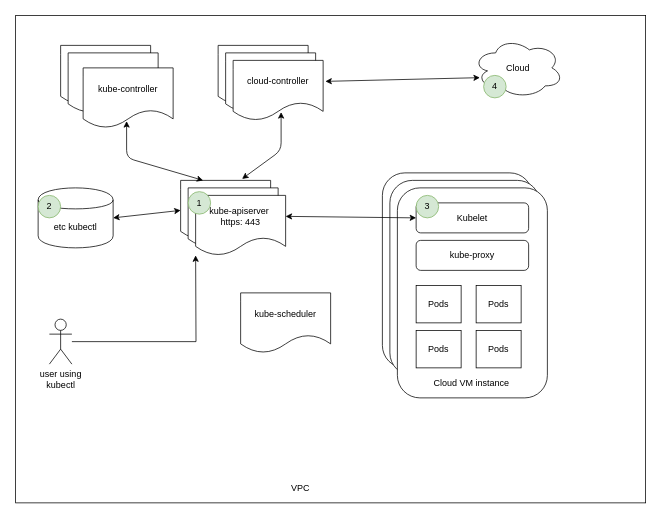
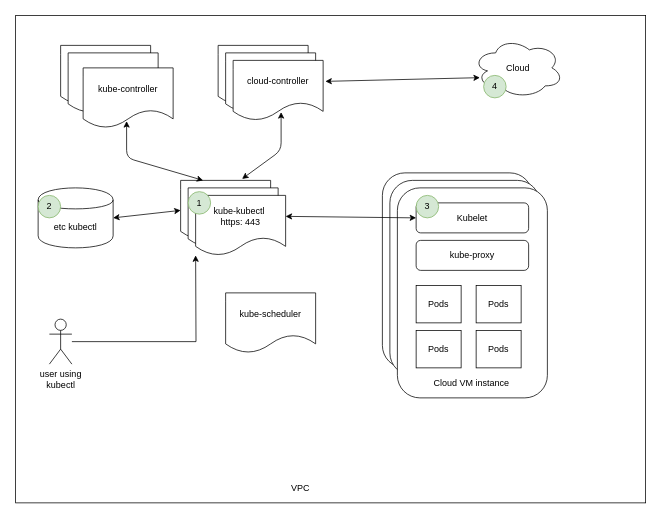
  <mxCell id="0" />
  <mxCell id="1" parent="0" />
  <mxCell id="2" value="" style="rounded=0;whiteSpace=wrap;html=1;" parent="1" vertex="1"><mxGeometry x="20" y="20" width="840" height="650" as="geometry" /></mxCell>
  <mxCell id="3" value="" style="rounded=1;whiteSpace=wrap;html=1;" parent="1" vertex="1"><mxGeometry x="509" y="230" width="200" height="260" as="geometry" /></mxCell>
  <mxCell id="4" value="kube-controller" style="shape=document;whiteSpace=wrap;html=1;boundedLbl=1;" parent="1" vertex="1"><mxGeometry x="80" y="60" width="120" height="80" as="geometry" /></mxCell>
  <mxCell id="5" value="kube-controller" style="shape=document;whiteSpace=wrap;html=1;boundedLbl=1;" parent="1" vertex="1"><mxGeometry x="90" y="70" width="120" height="80" as="geometry" /></mxCell>
  <mxCell id="6" value="kube-controller" style="shape=document;whiteSpace=wrap;html=1;boundedLbl=1;" parent="1" vertex="1"><mxGeometry x="110" y="90" width="120" height="80" as="geometry" /></mxCell>
  <mxCell id="7" value="cloud-controller" style="shape=document;whiteSpace=wrap;html=1;boundedLbl=1;" parent="1" vertex="1"><mxGeometry x="290" y="60" width="120" height="80" as="geometry" /></mxCell>
  <mxCell id="8" value="cloud-controller" style="shape=document;whiteSpace=wrap;html=1;boundedLbl=1;" parent="1" vertex="1"><mxGeometry x="300" y="70" width="120" height="80" as="geometry" /></mxCell>
  <mxCell id="9" value="cloud-controller" style="shape=document;whiteSpace=wrap;html=1;boundedLbl=1;" parent="1" vertex="1"><mxGeometry x="310" y="80" width="120" height="80" as="geometry" /></mxCell>
  <mxCell id="10" value="kube-apiserver" style="shape=document;whiteSpace=wrap;html=1;boundedLbl=1;" parent="1" vertex="1"><mxGeometry x="240" y="240" width="120" height="80" as="geometry" /></mxCell>
  <mxCell id="11" value="kube-apiserver" style="shape=document;whiteSpace=wrap;html=1;boundedLbl=1;" parent="1" vertex="1"><mxGeometry x="250" y="250" width="120" height="80" as="geometry" /></mxCell>
- <mxCell id="12" value="kube-apiserver&amp;nbsp;&lt;br&gt;https: 443" style="shape=document;whiteSpace=wrap;html=1;boundedLbl=1;" parent="1" vertex="1"><mxGeometry x="260" y="260" width="120" height="80" as="geometry" /></mxCell>
- <mxCell id="13" value="kube-scheduler" style="shape=document;whiteSpace=wrap;html=1;boundedLbl=1;" parent="1" vertex="1"><mxGeometry x="320" y="390" width="120" height="80" as="geometry" /></mxCell>
+ <mxCell id="12" value="kube-kubectl&amp;nbsp;&lt;br&gt;https: 443" style="shape=document;whiteSpace=wrap;html=1;boundedLbl=1;" parent="1" vertex="1"><mxGeometry x="260" y="260" width="120" height="80" as="geometry" /></mxCell>
+ <mxCell id="13" value="kube-scheduler" style="shape=document;whiteSpace=wrap;html=1;boundedLbl=1;" parent="1" vertex="1"><mxGeometry x="300" y="390" width="120" height="80" as="geometry" /></mxCell>
  <mxCell id="14" value="etc kubectl" style="shape=cylinder;whiteSpace=wrap;html=1;boundedLbl=1;backgroundOutline=1;" parent="1" vertex="1"><mxGeometry x="50" y="250" width="100" height="80" as="geometry" /></mxCell>
  <mxCell id="15" value="" style="endArrow=classic;startArrow=classic;html=1;exitX=0.483;exitY=0.888;exitDx=0;exitDy=0;exitPerimeter=0;entryX=0.25;entryY=0;entryDx=0;entryDy=0;" parent="1" source="6" target="10" edge="1"><mxGeometry width="50" height="50" relative="1" as="geometry"><mxPoint x="240" y="220" as="sourcePoint" /><mxPoint x="290" y="170" as="targetPoint" /><Array as="points"><mxPoint x="168" y="210" /></Array></mxGeometry></mxCell>
  <mxCell id="16" value="" style="endArrow=classic;startArrow=classic;html=1;entryX=0.533;entryY=0.863;entryDx=0;entryDy=0;entryPerimeter=0;exitX=0.683;exitY=-0.025;exitDx=0;exitDy=0;exitPerimeter=0;" parent="1" source="10" target="9" edge="1"><mxGeometry width="50" height="50" relative="1" as="geometry"><mxPoint x="410" y="230" as="sourcePoint" /><mxPoint x="460" y="180" as="targetPoint" /><Array as="points"><mxPoint x="374" y="200" /></Array></mxGeometry></mxCell>
  <mxCell id="17" value="" style="endArrow=classic;startArrow=classic;html=1;entryX=0;entryY=0.5;entryDx=0;entryDy=0;exitX=1;exitY=0.5;exitDx=0;exitDy=0;" parent="1" source="14" target="10" edge="1"><mxGeometry width="50" height="50" relative="1" as="geometry"><mxPoint x="150" y="400" as="sourcePoint" /><mxPoint x="200" y="350" as="targetPoint" /></mxGeometry></mxCell>
  <mxCell id="18" value="Cloud" style="ellipse;shape=cloud;whiteSpace=wrap;html=1;" parent="1" vertex="1"><mxGeometry x="630" y="50" width="120" height="80" as="geometry" /></mxCell>
  <mxCell id="19" value="" style="endArrow=classic;startArrow=classic;html=1;entryX=0.075;entryY=0.663;entryDx=0;entryDy=0;entryPerimeter=0;exitX=1.025;exitY=0.35;exitDx=0;exitDy=0;exitPerimeter=0;" parent="1" source="9" target="18" edge="1"><mxGeometry width="50" height="50" relative="1" as="geometry"><mxPoint x="510" y="120" as="sourcePoint" /><mxPoint x="560" y="70" as="targetPoint" /></mxGeometry></mxCell>
  <mxCell id="20" value="Kubelet" style="rounded=1;whiteSpace=wrap;html=1;" parent="1" vertex="1"><mxGeometry x="534" y="250" width="150" height="40" as="geometry" /></mxCell>
  <mxCell id="21" value="kube-proxy" style="rounded=1;whiteSpace=wrap;html=1;" parent="1" vertex="1"><mxGeometry x="534" y="300" width="150" height="40" as="geometry" /></mxCell>
  <mxCell id="22" value="Pods" style="rounded=0;whiteSpace=wrap;html=1;" parent="1" vertex="1"><mxGeometry x="534" y="360" width="60" height="50" as="geometry" /></mxCell>
  <mxCell id="23" value="Pods" style="rounded=0;whiteSpace=wrap;html=1;" parent="1" vertex="1"><mxGeometry x="614" y="360" width="60" height="50" as="geometry" /></mxCell>
  <mxCell id="24" value="Pods" style="rounded=0;whiteSpace=wrap;html=1;" parent="1" vertex="1"><mxGeometry x="534" y="420" width="60" height="50" as="geometry" /></mxCell>
  <mxCell id="25" value="Pods" style="rounded=0;whiteSpace=wrap;html=1;" parent="1" vertex="1"><mxGeometry x="614" y="420" width="60" height="50" as="geometry" /></mxCell>
  <mxCell id="26" value="" style="rounded=1;whiteSpace=wrap;html=1;" parent="1" vertex="1"><mxGeometry x="519" y="240" width="200" height="260" as="geometry" /></mxCell>
  <mxCell id="27" value="Kubelet" style="rounded=1;whiteSpace=wrap;html=1;" parent="1" vertex="1"><mxGeometry x="544" y="260" width="150" height="40" as="geometry" /></mxCell>
  <mxCell id="28" value="kube-proxy" style="rounded=1;whiteSpace=wrap;html=1;" parent="1" vertex="1"><mxGeometry x="544" y="310" width="150" height="40" as="geometry" /></mxCell>
  <mxCell id="29" value="Pods" style="rounded=0;whiteSpace=wrap;html=1;" parent="1" vertex="1"><mxGeometry x="544" y="370" width="60" height="50" as="geometry" /></mxCell>
  <mxCell id="30" value="Pods" style="rounded=0;whiteSpace=wrap;html=1;" parent="1" vertex="1"><mxGeometry x="624" y="370" width="60" height="50" as="geometry" /></mxCell>
  <mxCell id="31" value="Pods" style="rounded=0;whiteSpace=wrap;html=1;" parent="1" vertex="1"><mxGeometry x="544" y="430" width="60" height="50" as="geometry" /></mxCell>
  <mxCell id="32" value="Pods" style="rounded=0;whiteSpace=wrap;html=1;" parent="1" vertex="1"><mxGeometry x="624" y="430" width="60" height="50" as="geometry" /></mxCell>
  <mxCell id="33" value="" style="rounded=1;whiteSpace=wrap;html=1;" parent="1" vertex="1"><mxGeometry x="529" y="250" width="200" height="280" as="geometry" /></mxCell>
  <mxCell id="34" value="Kubelet" style="rounded=1;whiteSpace=wrap;html=1;" parent="1" vertex="1"><mxGeometry x="554" y="270" width="150" height="40" as="geometry" /></mxCell>
  <mxCell id="35" value="kube-proxy" style="rounded=1;whiteSpace=wrap;html=1;" parent="1" vertex="1"><mxGeometry x="554" y="320" width="150" height="40" as="geometry" /></mxCell>
  <mxCell id="36" value="Pods" style="rounded=0;whiteSpace=wrap;html=1;" parent="1" vertex="1"><mxGeometry x="554" y="380" width="60" height="50" as="geometry" /></mxCell>
  <mxCell id="37" value="Pods" style="rounded=0;whiteSpace=wrap;html=1;" parent="1" vertex="1"><mxGeometry x="634" y="380" width="60" height="50" as="geometry" /></mxCell>
  <mxCell id="38" value="Pods" style="rounded=0;whiteSpace=wrap;html=1;" parent="1" vertex="1"><mxGeometry x="554" y="440" width="60" height="50" as="geometry" /></mxCell>
  <mxCell id="39" value="Pods" style="rounded=0;whiteSpace=wrap;html=1;" parent="1" vertex="1"><mxGeometry x="634" y="440" width="60" height="50" as="geometry" /></mxCell>
  <mxCell id="40" value="" style="endArrow=classic;startArrow=classic;html=1;exitX=1;exitY=0.35;exitDx=0;exitDy=0;exitPerimeter=0;entryX=0;entryY=0.5;entryDx=0;entryDy=0;" parent="1" source="12" target="34" edge="1"><mxGeometry width="50" height="50" relative="1" as="geometry"><mxPoint x="450" y="310" as="sourcePoint" /><mxPoint x="500" y="260" as="targetPoint" /></mxGeometry></mxCell>
  <mxCell id="41" value="Cloud VM instance" style="text;html=1;strokeColor=none;fillColor=none;align=center;verticalAlign=middle;whiteSpace=wrap;rounded=0;" parent="1" vertex="1"><mxGeometry x="575" y="500" width="106" height="20" as="geometry" /></mxCell>
  <mxCell id="42" style="edgeStyle=orthogonalEdgeStyle;rounded=0;orthogonalLoop=1;jettySize=auto;html=1;" parent="1" source="43" edge="1"><mxGeometry relative="1" as="geometry"><mxPoint x="260" y="340" as="targetPoint" /></mxGeometry></mxCell>
  <mxCell id="43" value="user using&lt;br&gt;kubectl" style="shape=umlActor;verticalLabelPosition=bottom;labelBackgroundColor=#ffffff;verticalAlign=top;html=1;outlineConnect=0;" parent="1" vertex="1"><mxGeometry x="65" y="425" width="30" height="60" as="geometry" /></mxCell>
  <mxCell id="44" value="VPC" style="text;html=1;strokeColor=none;fillColor=none;align=center;verticalAlign=middle;whiteSpace=wrap;rounded=0;" parent="1" vertex="1"><mxGeometry x="380" y="640" width="40" height="20" as="geometry" /></mxCell>
  <mxCell id="45" value="1" style="ellipse;whiteSpace=wrap;html=1;aspect=fixed;fillColor=#d5e8d4;strokeColor=#82b366;" parent="1" vertex="1"><mxGeometry x="250" y="255" width="30" height="30" as="geometry" /></mxCell>
  <mxCell id="46" value="2&lt;span style=&quot;color: rgba(0 , 0 , 0 , 0) ; font-family: &amp;#34;helvetica&amp;#34; , &amp;#34;arial&amp;#34; , sans-serif ; font-size: 0px ; white-space: nowrap&quot;&gt;%3CmxGraphModel%3E%3Croot%3E%3CmxCell%20id%3D%220%22%2F%3E%3CmxCell%20id%3D%221%22%20parent%3D%220%22%2F%3E%3CmxCell%20id%3D%222%22%20value%3D%221%22%20style%3D%22ellipse%3BwhiteSpace%3Dwrap%3Bhtml%3D1%3Baspect%3Dfixed%3BfillColor%3D%23d5e8d4%3BstrokeColor%3D%2382b366%3B%22%20vertex%3D%221%22%20parent%3D%221%22%3E%3CmxGeometry%20x%3D%22270%22%20y%3D%22-845%22%20width%3D%2230%22%20height%3D%2230%22%20as%3D%22geometry%22%2F%3E%3C%2FmxCell%3E%3C%2Froot%3E%3C%2FmxGraphModel%3E&lt;/span&gt;" style="ellipse;whiteSpace=wrap;html=1;aspect=fixed;fillColor=#d5e8d4;strokeColor=#82b366;" vertex="1" parent="1"><mxGeometry x="50" y="260" width="30" height="30" as="geometry" /></mxCell>
  <mxCell id="47" value="3" style="ellipse;whiteSpace=wrap;html=1;aspect=fixed;fillColor=#d5e8d4;strokeColor=#82b366;" vertex="1" parent="1"><mxGeometry x="554" y="260" width="30" height="30" as="geometry" /></mxCell>
  <mxCell id="48" value="4" style="ellipse;whiteSpace=wrap;html=1;aspect=fixed;fillColor=#d5e8d4;strokeColor=#82b366;" vertex="1" parent="1"><mxGeometry x="644" y="100" width="30" height="30" as="geometry" /></mxCell>
